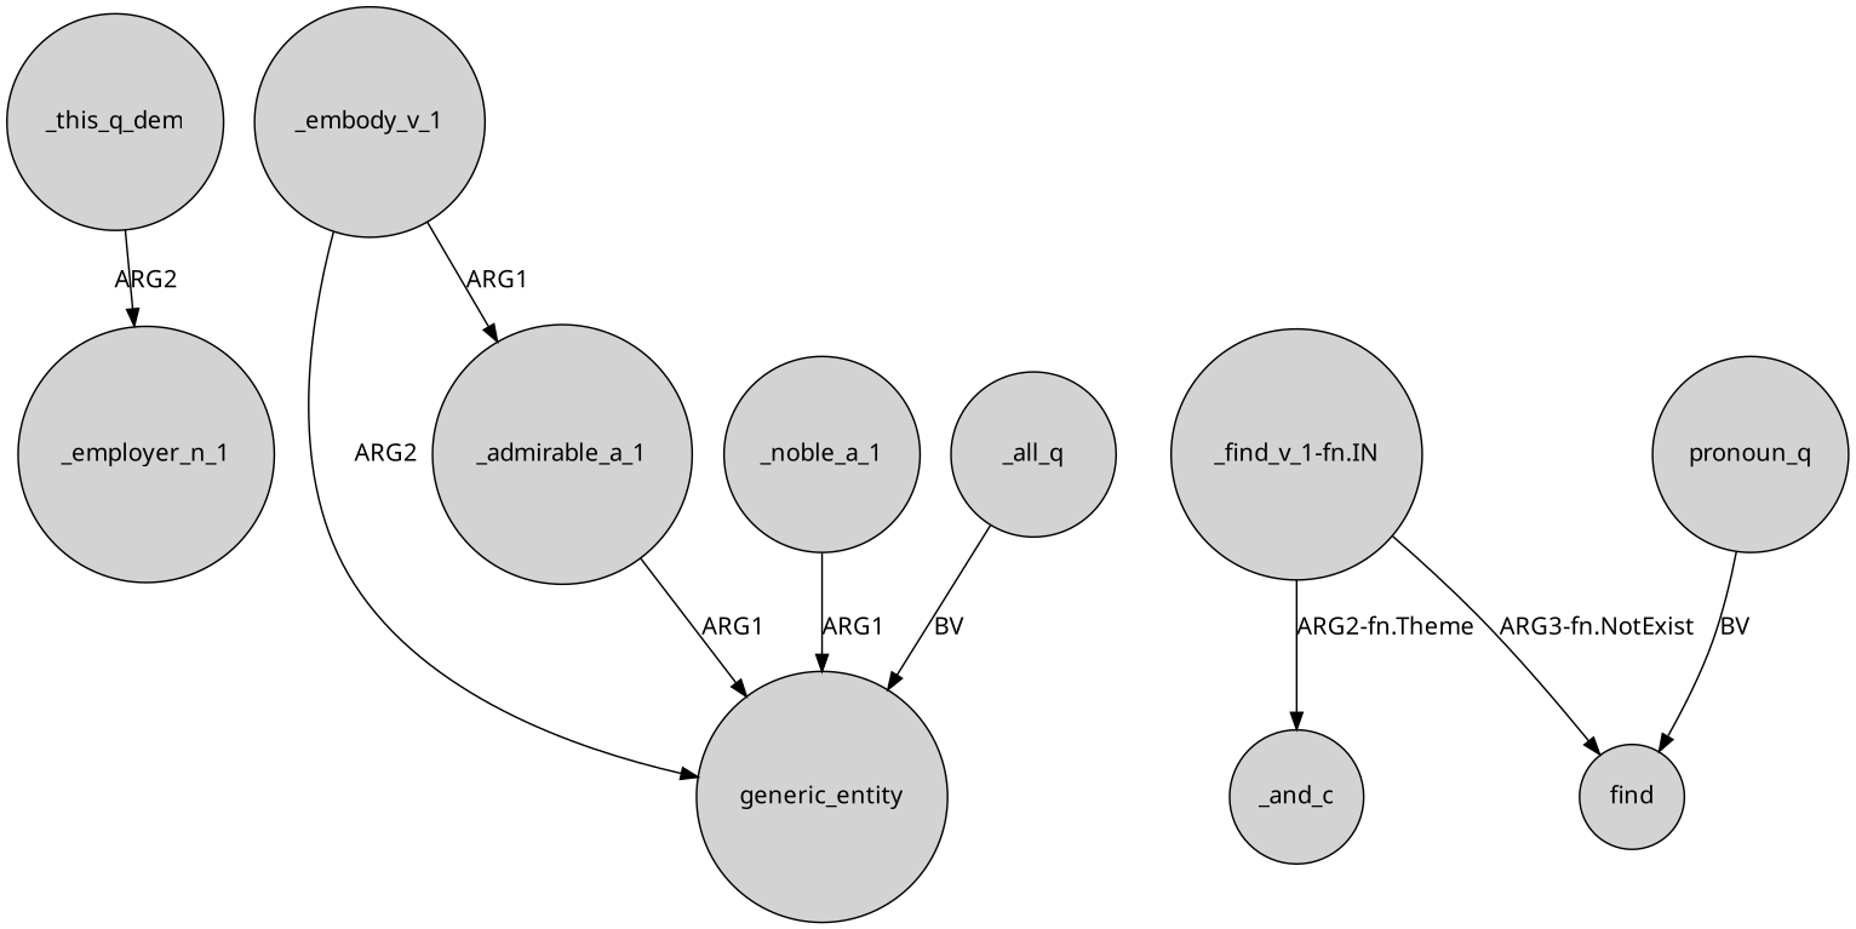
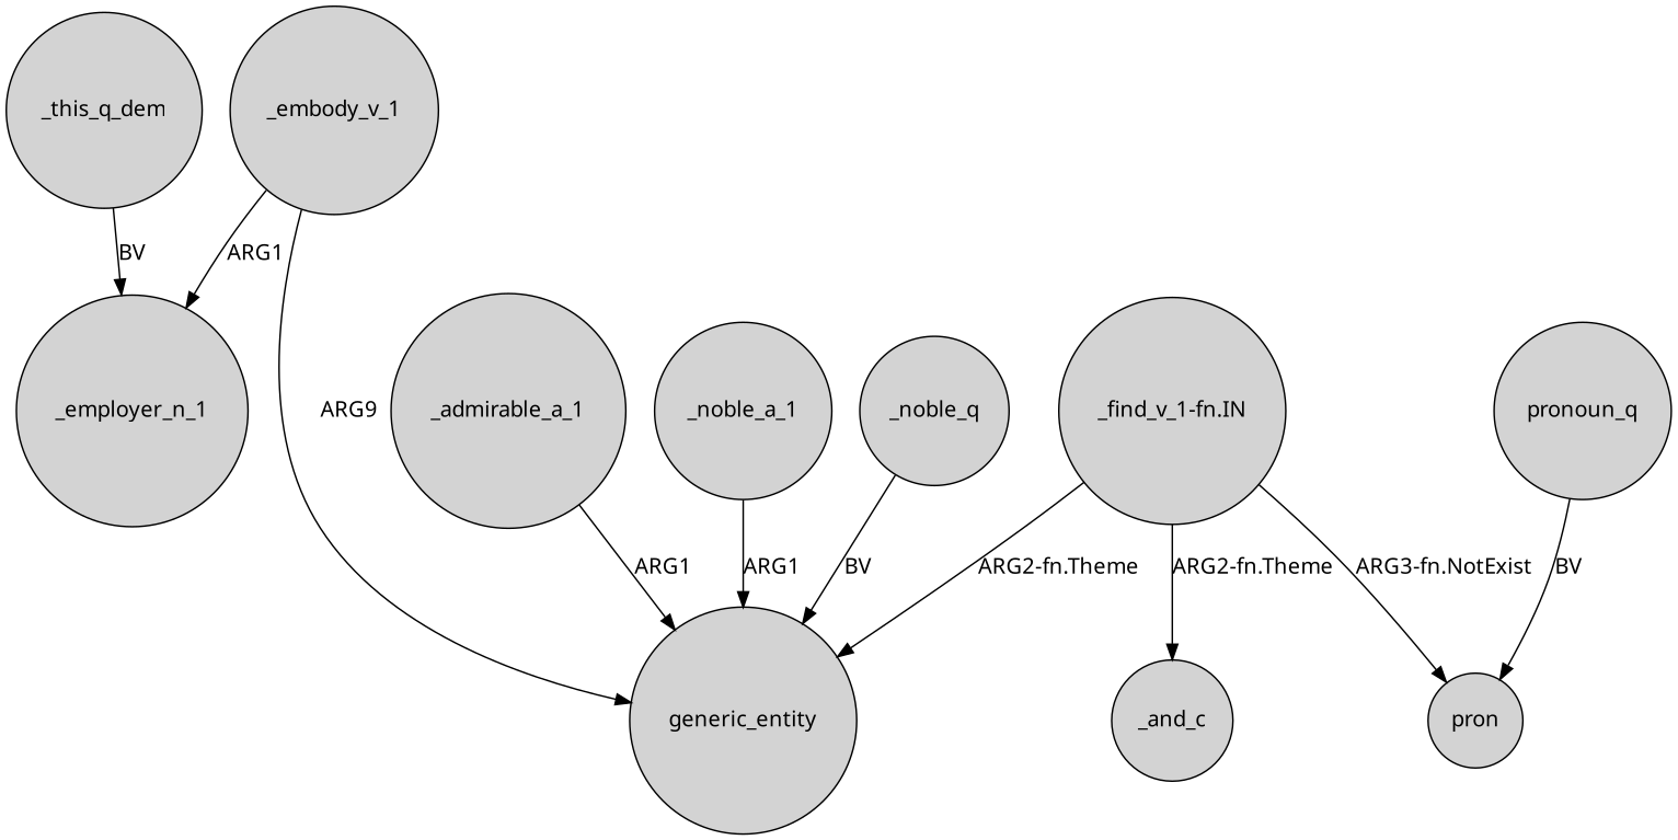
  digraph {
    fontname="Noto Sans"
    node [fontname="Noto Sans" shape=circle style=filled]
    edge [fontname="Noto Sans"]
    _this_q_dem
    _employer_n_1
    "_find_v_1-fn.IN"
    _and_c
    generic_entity
-   pron [label=find]
+   pron
    _embody_v_1
    _admirable_a_1
    _noble_a_1
-   _all_q
+   _all_q [label=_noble_q]
    pronoun_q
-   _this_q_dem -> _employer_n_1 [label=ARG2]
+   _this_q_dem -> _employer_n_1 [label=BV]
    "_find_v_1-fn.IN" -> _and_c [label="ARG2-fn.Theme"]
+   "_find_v_1-fn.IN" -> generic_entity [label="ARG2-fn.Theme"]
    "_find_v_1-fn.IN" -> pron [label="ARG3-fn.NotExist"]
-   _embody_v_1 -> _admirable_a_1 [label=ARG1]
-   _embody_v_1 -> generic_entity [label=ARG2]
+   _embody_v_1 -> _employer_n_1 [label=ARG1]
+   _embody_v_1 -> generic_entity [label=ARG9]
    _admirable_a_1 -> generic_entity [label=ARG1]
    _noble_a_1 -> generic_entity [label=ARG1]
    _all_q -> generic_entity [label=BV]
    pronoun_q -> pron [label=BV]
  }
